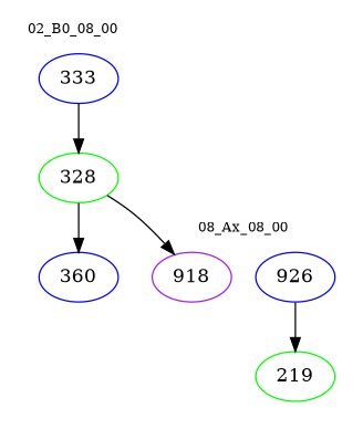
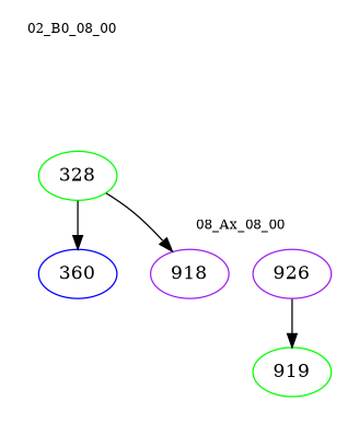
  digraph {
    node [color=purple]
    edge [color=black]
-   n1 [color=blue label=926]
-   n2 [color=green label=219]
+   n1 [label=926]
+   n2 [color=green label=919]
    n3 [label=918]
-   n4 [color=blue label=333]
    n5 [color=green label=328]
    n6 [color=blue label=360]
    subgraph cluster_1 {
      color=white
      fontsize=10
      label="08_Ax_08_00"
      n1
      n2
      n3
    }
    subgraph cluster_2 {
      color=white
      fontsize=10
      label="02_B0_08_00"
-     n4
      n5
      n6
    }
    n1 -> n2
-   n4 -> n5
    n5 -> n3
    n5 -> n6
  }
